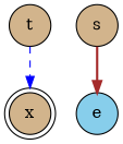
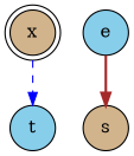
  digraph {
    node [color=black fillcolor=tan shape=circle style=filled]
    x [shape=doublecircle]
    e [fillcolor=skyblue]
    s
-   t
-   s -> e [color=brown style=bold]
-   t -> x [color=blue style=dashed]
+   t [fillcolor=skyblue]
+   e -> s [color=brown style=bold]
+   x -> t [color=blue style=dashed]
  }
